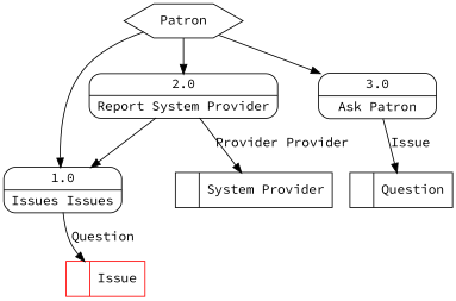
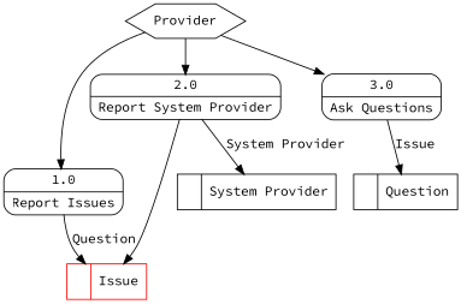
  digraph {
    fontname="Source Code Pro"
    node [fontname="Source Code Pro" shape=record]
    edge [fontname="Source Code Pro"]
    n1 [color=red label="<f0>  |<f1> Issue "]
    n2 [label="<f0>  |<f1> System Provider "]
    n3 [label="<f0>  |<f1> Question "]
-   n4 [label=Patron shape=hexagon]
-   n5 [label="{<f0> 1.0|<f1> Issues Issues }" shape=Mrecord]
+   n4 [label=Provider shape=hexagon]
+   n5 [label="{<f0> 1.0|<f1> Report Issues }" shape=Mrecord]
    n6 [label="{<f0> 2.0|<f1> Report System Provider }" shape=Mrecord]
-   n7 [label="{<f0> 3.0|<f1> Ask Patron }" shape=Mrecord]
+   n7 [label="{<f0> 3.0|<f1> Ask Questions }" shape=Mrecord]
    n4 -> n5
    n4 -> n6
    n4 -> n7
    n5 -> n1 [label=Question]
-   n6 -> n2 [label="Provider Provider"]
-   n6 -> n5
+   n6 -> n2 [label="System Provider"]
+   n6 -> n1
    n7 -> n3 [label=Issue]
  }
